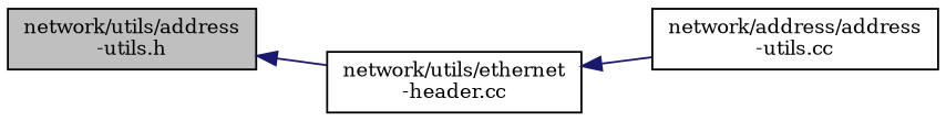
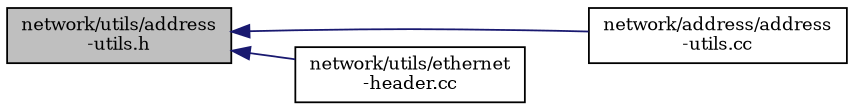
  digraph {
    fontname="DejaVu Serif"
    rankdir=LR
    node [color=black fillcolor=white fontname="DejaVu Serif" fontsize=10 shape=record style=filled]
    edge [color=midnightblue dir=back fontname="DejaVu Serif" fontsize=10 labelfontname=Helvetica labelfontsize=10 style=solid]
    n1 [fillcolor=grey75 fontcolor=black height=0.2 label="network/utils/address\l-utils.h" width=0.4]
    n2 [height=0.2 label="network/address/address\l-utils.cc" width=0.4]
    n3 [height=0.2 label="network/utils/ethernet\l-header.cc" width=0.4]
-   n3 -> n2
+   n1 -> n2
    n1 -> n3
  }
